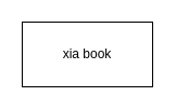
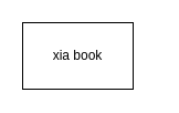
  <mxCell id="0" />
  <mxCell id="1" parent="0" />
- <mxCell id="2" value="xia book" style="rounded=0;whiteSpace=wrap;html=1;" parent="1" vertex="1"><mxGeometry x="20" y="20" width="120" height="60" as="geometry" /></mxCell>
+ <mxCell id="2" value="xia book" style="rounded=0;whiteSpace=wrap;html=1;" parent="1" vertex="1"><mxGeometry x="20" y="20" width="100" height="60" as="geometry" /></mxCell>
